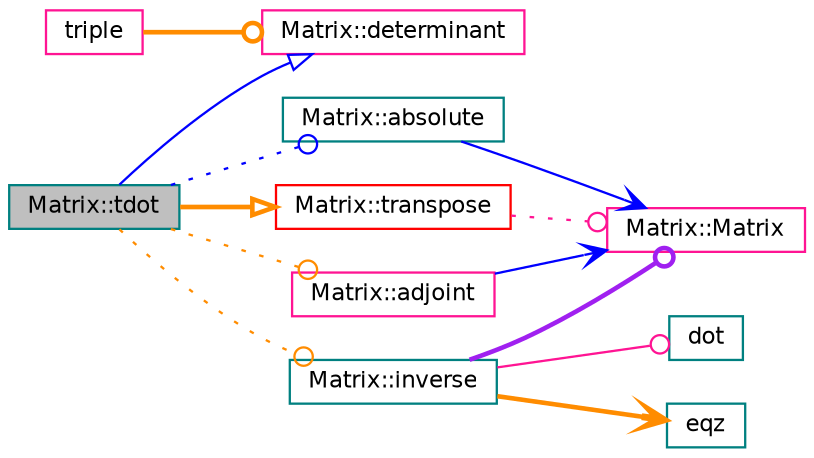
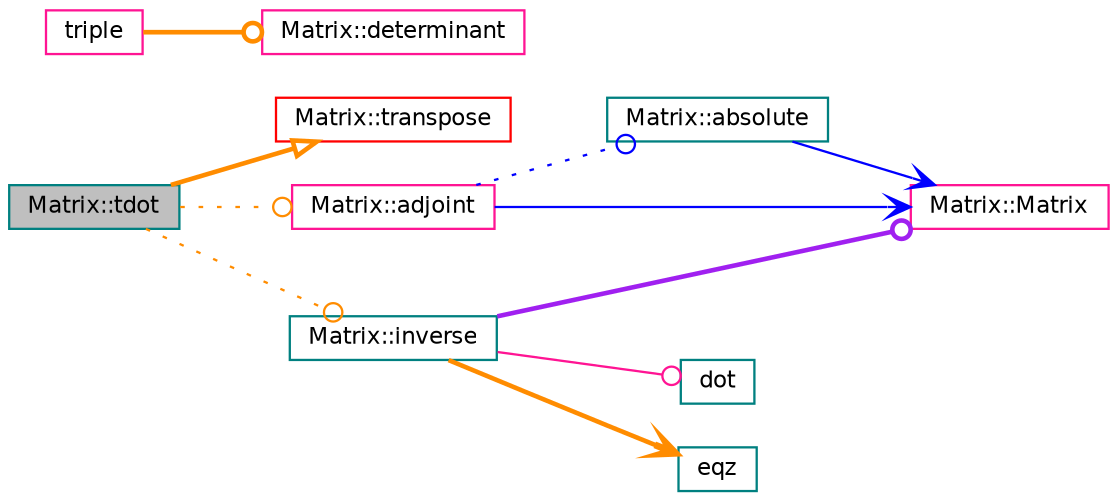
  digraph {
    rankdir=LR
    node [color=teal fillcolor=white fontname=Helvetica fontsize=10 shape=record style=filled]
    edge [arrowhead=odot color=darkorange fontname=Helvetica fontsize=10 labelfontname=Helvetica labelfontsize=10 style=solid]
    n1 [fillcolor=grey75 fontcolor=black height=0.2 label="Matrix::tdot" width=0.4]
    n2 [color=deeppink height=0.2 label="Matrix::determinant" width=0.4]
    n3 [height=0.2 label="Matrix::absolute" width=0.4]
    n4 [color=red height=0.2 label="Matrix::transpose" width=0.4]
    n5 [color=deeppink height=0.2 label="Matrix::adjoint" width=0.4]
    n6 [height=0.2 label="Matrix::inverse" width=0.4]
    n7 [color=deeppink height=0.2 label="Matrix::Matrix" width=0.4]
    n8 [height=0.2 label=dot width=0.4]
    n9 [height=0.2 label=eqz width=0.4]
    n10 [color=deeppink height=0.2 label=triple width=0.4]
-   n1 -> n2 [arrowhead=onormal color=blue]
-   n1 -> n3 [color=blue style=dotted]
+   n5 -> n3 [color=blue style=dotted]
    n1 -> n4 [arrowhead=onormal style=bold]
    n1 -> n5 [style=dotted]
    n1 -> n6 [style=dotted]
    n3 -> n7 [arrowhead=vee color=blue]
-   n4 -> n7 [color=deeppink style=dotted]
    n5 -> n7 [arrowhead=vee color=blue]
    n6 -> n7 [color=purple style=bold]
    n6 -> n8 [color=deeppink]
    n6 -> n9 [arrowhead=vee style=bold]
    n10 -> n2 [style=bold]
  }
